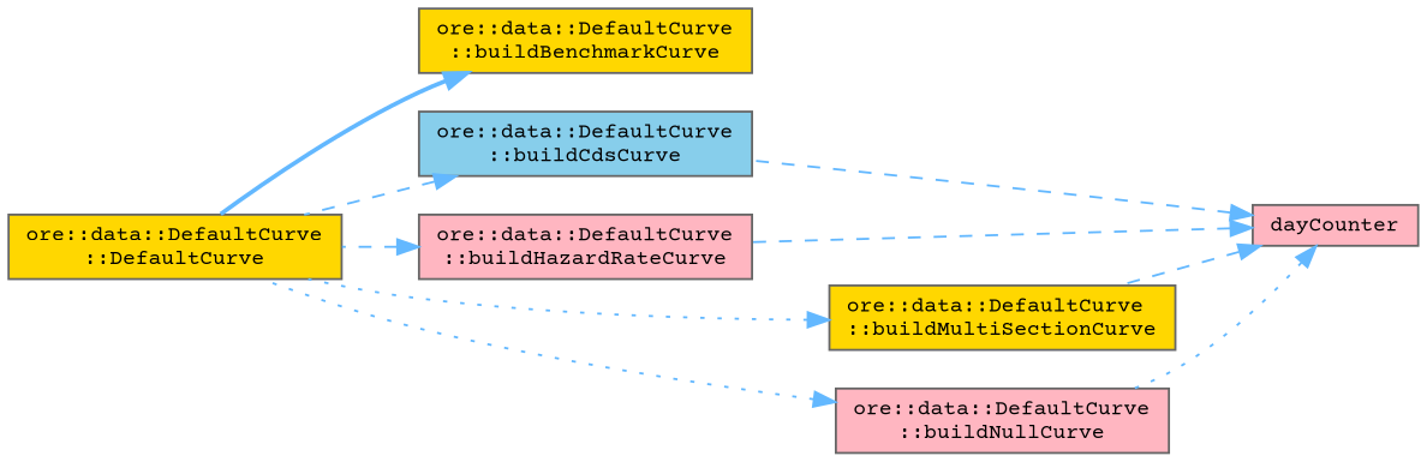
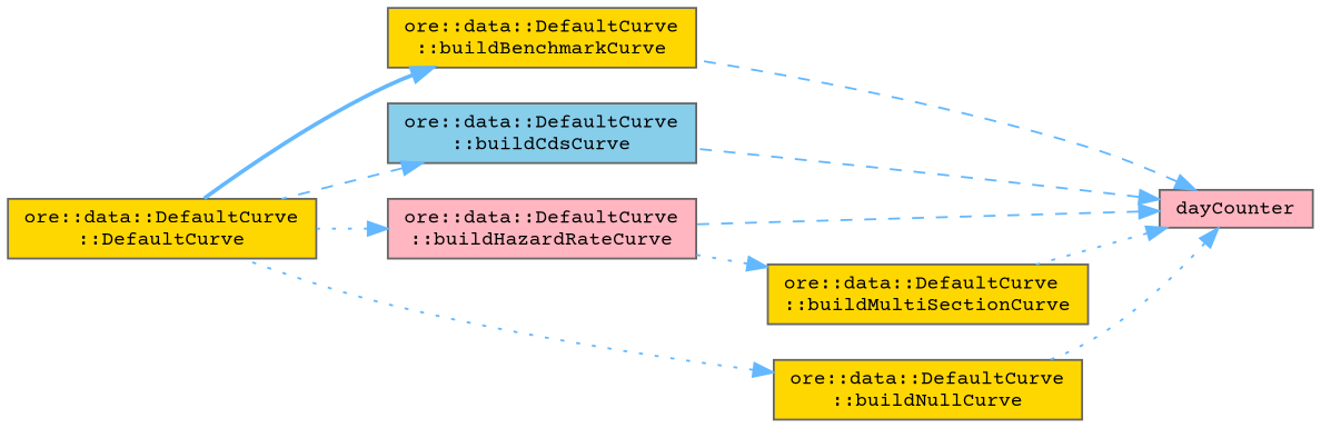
  digraph {
    fontname="Courier Prime"
    rankdir=RL
    node [color=grey40 fillcolor=lightpink fontname="Courier Prime" fontsize=10 shape=box style=filled]
    edge [color=steelblue1 dir=back fontname="Courier Prime" fontsize=10 labelfontname=Helvetica labelfontsize=10 style=dashed]
    n1 [color=gray40 fontcolor=black height=0.2 label=dayCounter width=0.4]
    n2 [fillcolor=gold height=0.2 label="ore::data::DefaultCurve\l::buildBenchmarkCurve" width=0.4]
    n3 [fillcolor=skyblue height=0.2 label="ore::data::DefaultCurve\l::buildCdsCurve" width=0.4]
    n4 [height=0.2 label="ore::data::DefaultCurve\l::buildHazardRateCurve" width=0.4]
    n5 [fillcolor=gold height=0.2 label="ore::data::DefaultCurve\l::buildMultiSectionCurve" width=0.4]
-   n6 [height=0.2 label="ore::data::DefaultCurve\l::buildNullCurve" width=0.4]
+   n6 [fillcolor=gold height=0.2 label="ore::data::DefaultCurve\l::buildNullCurve" width=0.4]
    n7 [fillcolor=gold height=0.2 label="ore::data::DefaultCurve\l::DefaultCurve" width=0.4]
+   n1 -> n2
    n1 -> n3
    n1 -> n4
-   n1 -> n5
+   n1 -> n5 [style=dotted]
    n1 -> n6 [style=dotted]
    n2 -> n7 [style=bold]
    n3 -> n7
-   n4 -> n7
-   n5 -> n7 [style=dotted]
+   n4 -> n7 [style=dotted]
+   n5 -> n4 [style=dotted]
    n6 -> n7 [style=dotted]
  }
